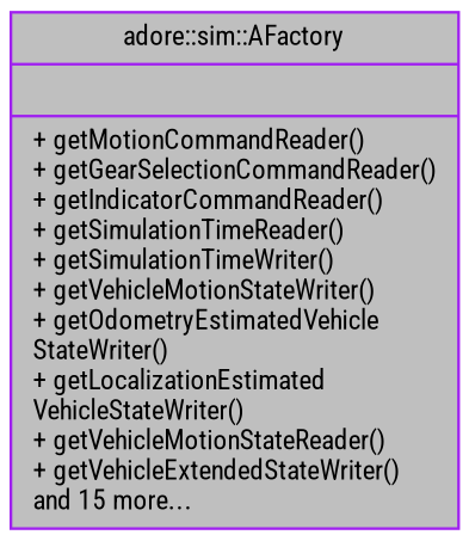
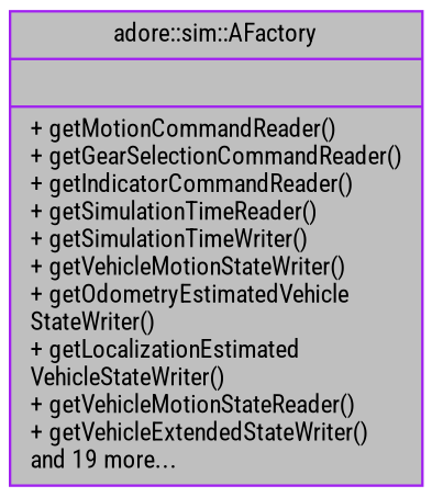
  digraph {
    fontname="Roboto Condensed"
-   n1 [color=purple fillcolor=grey75 fontcolor=black fontname="Roboto Condensed" fontsize=10 height=0.2 label="{adore::sim::AFactory\n||+ getMotionCommandReader()\l+ getGearSelectionCommandReader()\l+ getIndicatorCommandReader()\l+ getSimulationTimeReader()\l+ getSimulationTimeWriter()\l+ getVehicleMotionStateWriter()\l+ getOdometryEstimatedVehicle\lStateWriter()\l+ getLocalizationEstimated\lVehicleStateWriter()\l+ getVehicleMotionStateReader()\l+ getVehicleExtendedStateWriter()\land 15 more...\l}" shape=record style=filled width=0.4]
+   n1 [color=purple fillcolor=grey75 fontcolor=black fontname="Roboto Condensed" fontsize=10 height=0.2 label="{adore::sim::AFactory\n||+ getMotionCommandReader()\l+ getGearSelectionCommandReader()\l+ getIndicatorCommandReader()\l+ getSimulationTimeReader()\l+ getSimulationTimeWriter()\l+ getVehicleMotionStateWriter()\l+ getOdometryEstimatedVehicle\lStateWriter()\l+ getLocalizationEstimated\lVehicleStateWriter()\l+ getVehicleMotionStateReader()\l+ getVehicleExtendedStateWriter()\land 19 more...\l}" shape=record style=filled width=0.4]
  }
